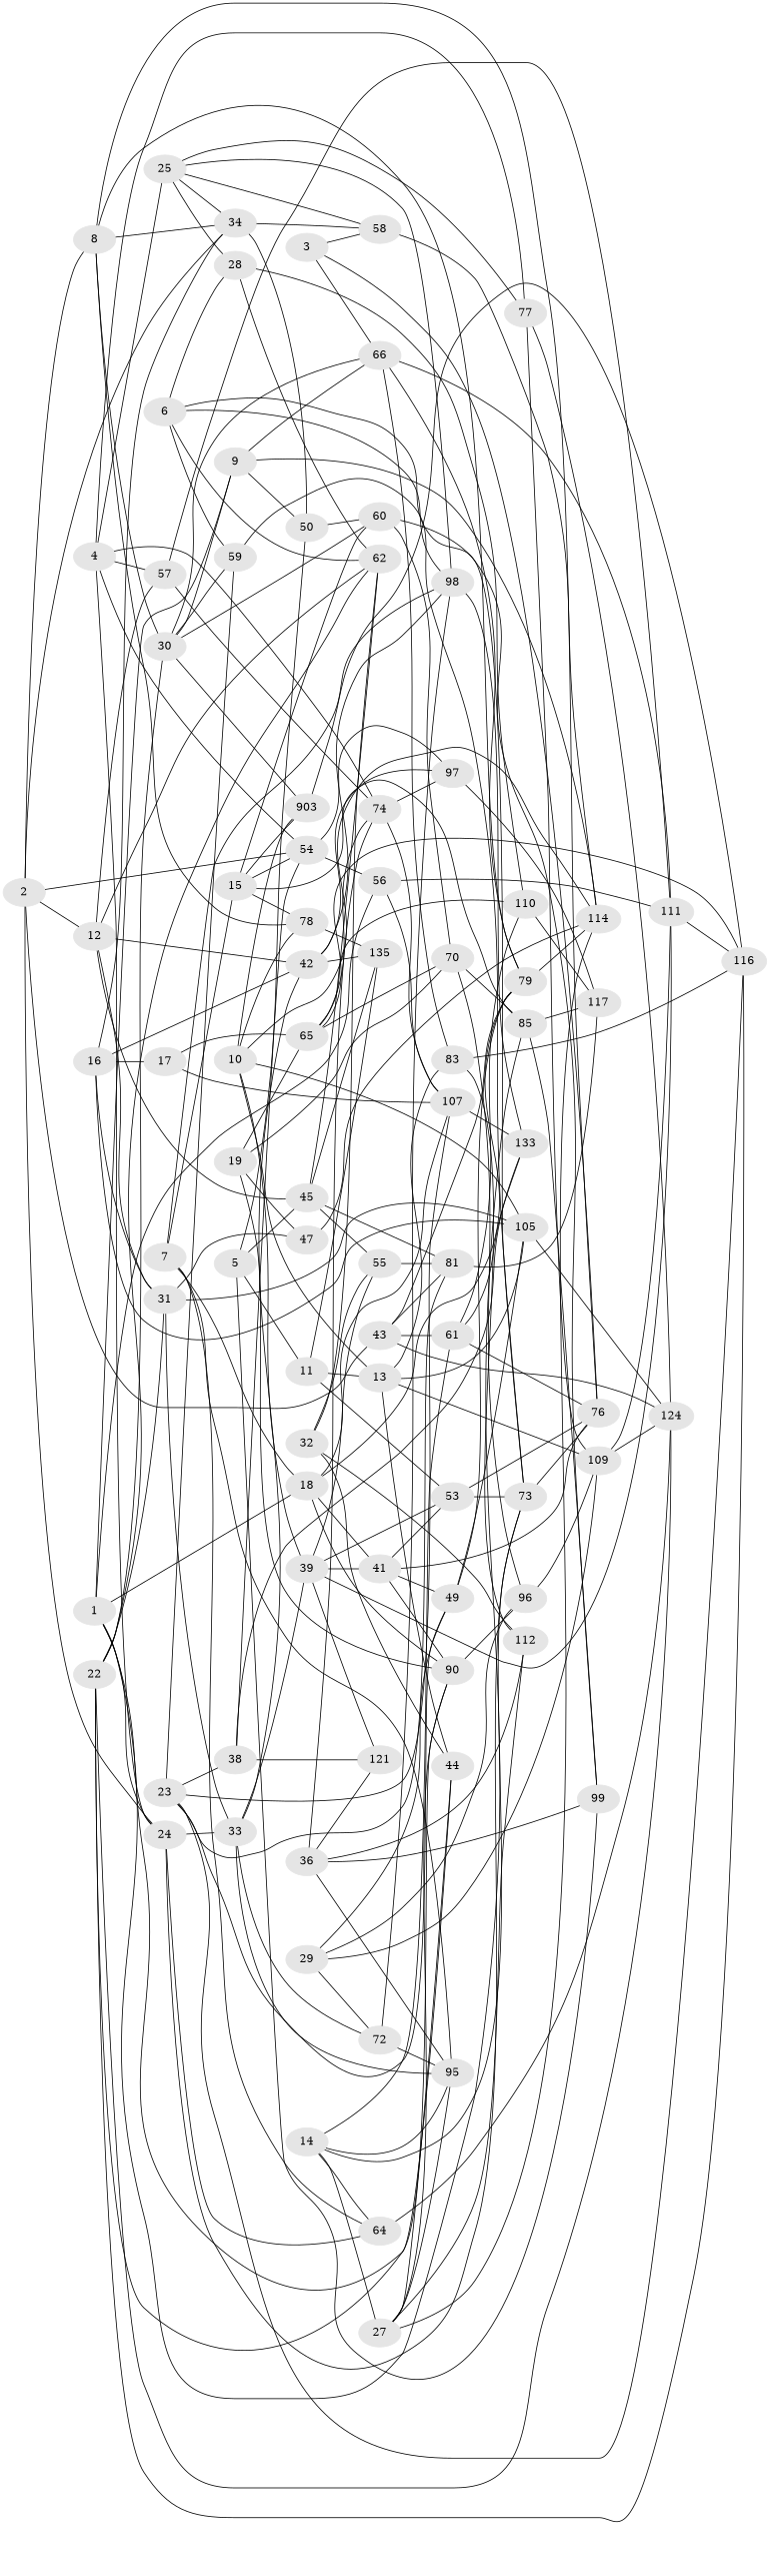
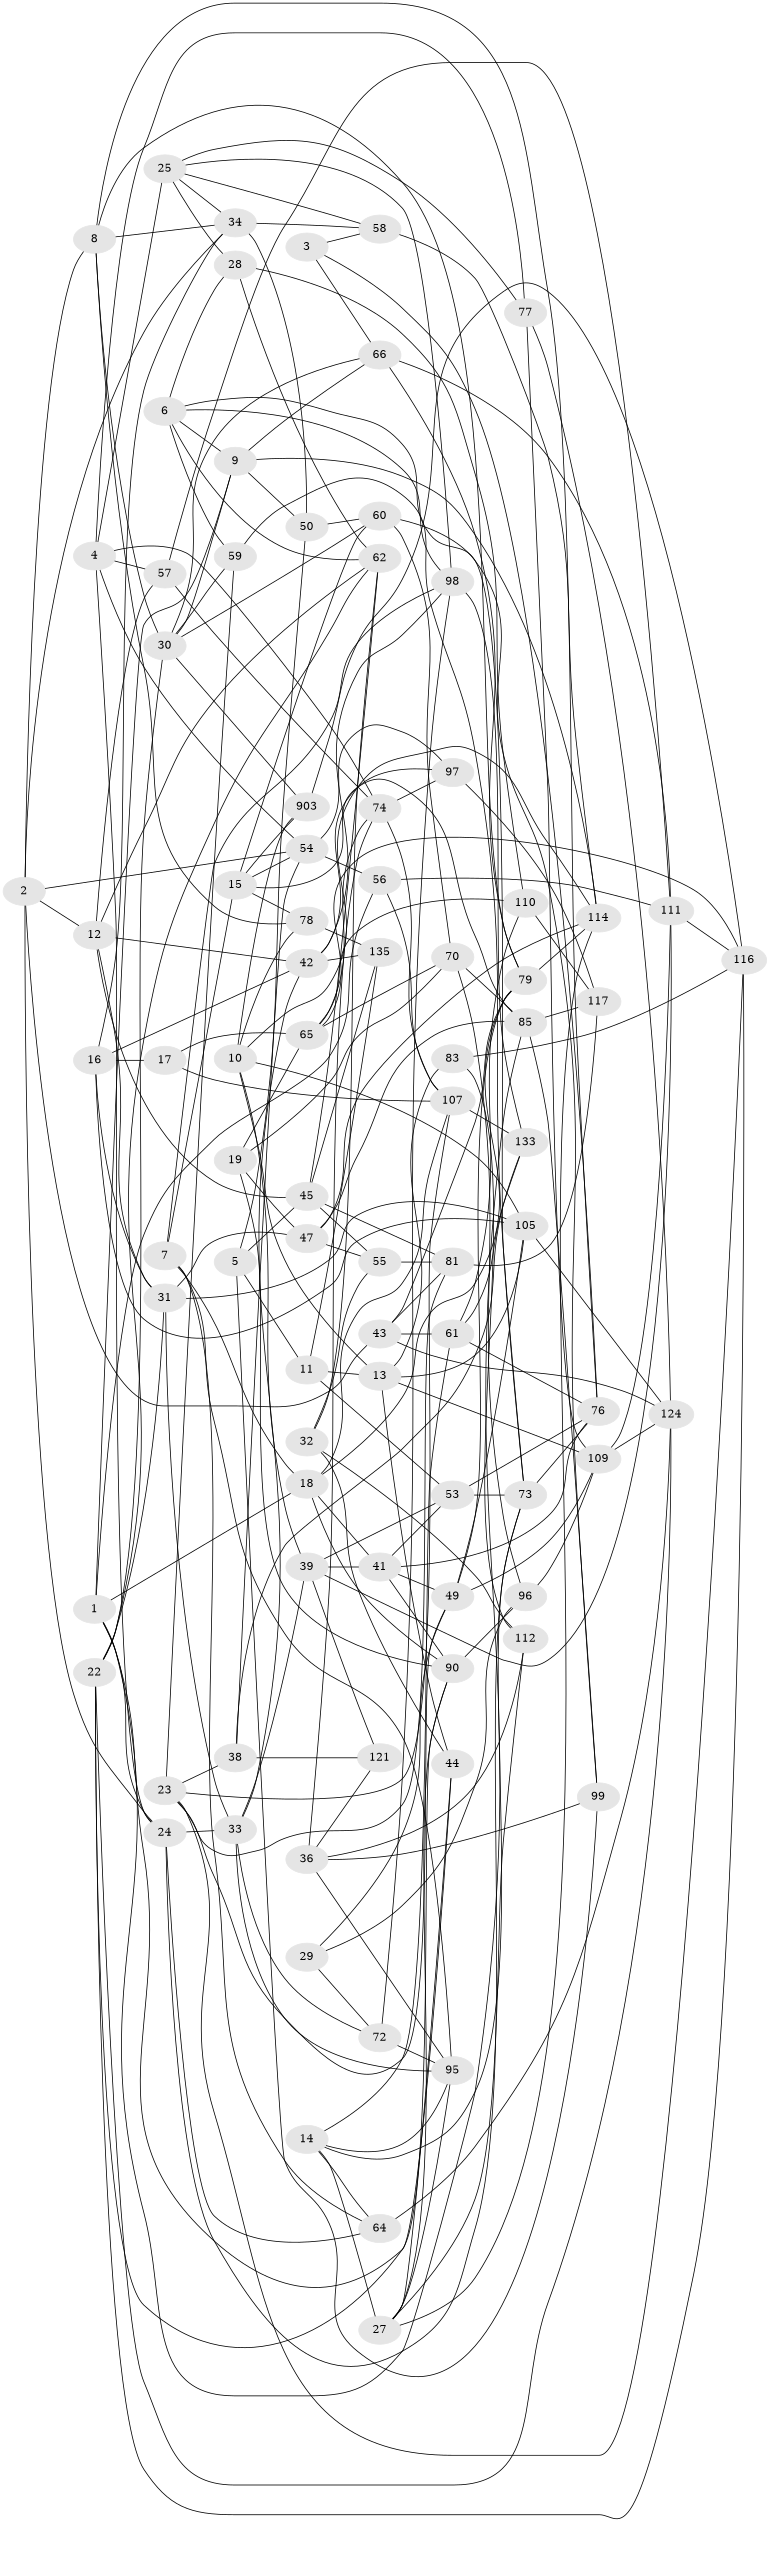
  graph {
    rankdir=LR
    node [color=gray90 style=filled]
    1 [super="+20"]
    9 [super="+25"]
    18 [super="+82"]
    24 [super="+71"]
    44
    56
    85 [super="+126"]
    66 [super="+104"]
    50
    114 [super="+129"]
    79 [super="+80"]
    107 [super="+136"]
    41 [super="+48"]
    90 [super="+131"]
    73 [super="+101"]
    64
    33 [super="+67"]
    111 [super="+140"]
    99
    117
    2 [super="+75"]
    8 [super="+46"]
    12 [super="+130"]
    34 [super="+40"]
    43 [super="+134"]
    54 [super="+63"]
    76 [super="+139"]
    30 [super="+68"]
    78
    57
    45 [super="+69"]
    62 [super="+100"]
    31 [super="+127"]
    42 [super="+118"]
    58
    61 [super="+88"]
    124 [super="+125"]
    81 [super="+92"]
    97
    3
    83
    4 [super="+21"]
    n43 [label=25 super="+52"]
    74 [super="+102"]
    77
    28
    98 [super="+113"]
    109 [super="+128"]
    5
    11
    53 [super="+106"]
    13 [super="+86"]
    135
    55
    60 [super="+89"]
    6 [super="+84"]
    59
    110
    133
    7 [super="+120"]
    15 [super="+132"]
    95 [super="+122"]
    n63 [label=903]
    10 [super="+91"]
    39 [super="+123"]
    105 [super="+115"]
    121
    116 [super="+119"]
    47 [super="+138"]
    112
    14 [super="+37"]
    27 [super="+51"]
    70
    16 [super="+87"]
    17
    65 [super="+93"]
    49 [super="+94"]
    96
    19
    22 [super="+108"]
    23 [super="+35"]
    38
    72
    29
    32
    36 [super="+137"]
    1 -- 9
    1 -- 18
    1 -- 24
    1 -- 44
    1 -- 56
    1 -- 85
    9 -- 66
    9 -- 50
    9 -- 114
    18 -- 79
    18 -- 107
    18 -- 41
    18 -- 90
    24 -- 73
    24 -- 64
    24 -- 33
    56 -- 107
    56 -- 111
    85 -- 99
    85 -- 117
    66 -- 79
    66 -- 111
-   66 -- 83
    50 -- 60
    79 -- 114
    107 -- 133
    41 -- 90
    41 -- 76
    41 -- 53
    41 -- 49
    90 -- 96
    73 -- 76
    64 -- 124
    33 -- 42
    33 -- 95
    33 -- 39
    33 -- 72
    111 -- 116
    2 -- 24
    2 -- 8
    2 -- 12
    2 -- 34
    2 -- 43
    2 -- 54
    8 -- 79
    8 -- 34
    8 -- 76
    8 -- 30
    8 -- 78
    12 -- 57
    12 -- 45
    12 -- 62
    12 -- 31
    12 -- 42
    34 -- 50
    34 -- 58
    43 -- 79
    43 -- 61
    43 -- 124
    43 -- 81 [weight=2]
    54 -- 56
    54 -- 97
    30 -- 9
    30 -- 66
    30 -- 60
    30 -- 59
    30 -- n63
    78 -- 135
    57 -- 111
    57 -- 74
    45 -- 62
    45 -- 81
    45 -- 135
    45 -- 55
    31 -- 33
    31 -- 105
    31 -- 47
    42 -- 97
    42 -- 98
    42 -- 135
    58 -- 114
    61 -- 76
    61 -- 110
    61 -- 133
    81 -- 117
    97 -- 117
    3 -- 66
    3 -- 76
    3 -- 58
    83 -- 116
    83 -- 112
    4 -- 24
    4 -- 54
    4 -- 57
    4 -- n43
    4 -- 74
    4 -- 77
    n43 -- 34
    n43 -- 58
    n43 -- 77
    n43 -- 28
    n43 -- 98
    74 -- 107
    74 -- 97
    77 -- 124
    77 -- 109
    28 -- 62
    28 -- 110
    98 -- 133
    109 -- 111
    109 -- 124
    5 -- 50
    5 -- 99
    5 -- 45
    5 -- 11
    11 -- 53
    11 -- 13
    11 -- 135
    53 -- 73
    53 -- 76
    13 -- 44
    13 -- 83
    13 -- 109
    13 -- 105
    55 -- 81
    60 -- 99
    60 -- 70
+   6 -- 9
    6 -- 73
    6 -- 62
    6 -- 28
    6 -- 98
    6 -- 59
    59 -- 73
    110 -- 117
    7 -- 18
    7 -- 64
    7 -- 98
    7 -- 15
    7 -- 95
    15 -- 85
    15 -- 54
    15 -- 78
    15 -- 60
    15 -- n63
    n63 -- 116
    10 -- 114
    10 -- 78
    10 -- 13
    10 -- n63
    10 -- 39
    10 -- 105
    39 -- 41
    39 -- 111
    39 -- 53
    39 -- 121
    105 -- 124
+   47 -- 85
    47 -- 114
-   39 -- 55
+   47 -- 55
    14 -- 73
    14 -- 64
    14 -- 61 [weight=2]
    14 -- 95
    14 -- 27
    27 -- 44
    27 -- 114
    27 -- 90
    27 -- 95
    27 -- 112
    70 -- 85
    70 -- 96
    16 -- 34
    16 -- 31
    16 -- 42
    16 -- 105
    16 -- 17 [weight=2]
    17 -- 107
    17 -- 65
    65 -- 74
    65 -- 110
    65 -- 116
    65 -- 70
    49 -- 79
    49 -- 105
    96 -- 109
    19 -- 90
    19 -- 47
    19 -- 70
    19 -- 65
    22 -- 90
    22 -- 30
    22 -- 62
    22 -- 31
    22 -- 124
    22 -- 116
    23 -- 107
    23 -- 81
    23 -- 59
    23 -- 116
    23 -- 49
    23 -- 38
    38 -- 54
    38 -- 133
    38 -- 121
    72 -- 98
    72 -- 95
-   29 -- 109
+   49 -- 109
    29 -- 49
    29 -- 96
    29 -- 72
    32 -- 44
    32 -- 62
    32 -- 55
    32 -- 112
    36 -- 99
    36 -- 74
    36 -- 95
    36 -- 121 [weight=2]
    36 -- 112
  }
